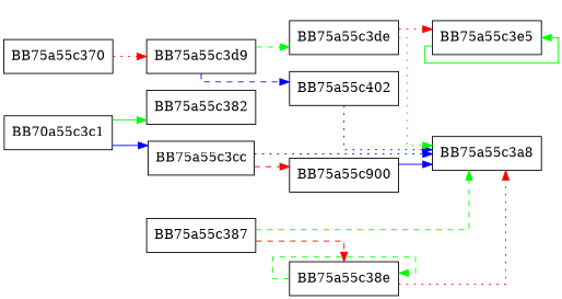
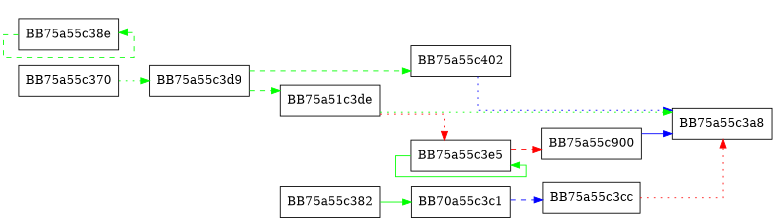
  digraph {
    rankdir=LR
    splines=ortho
    node [shape=box]
    edge [color=green style=dotted]
    BB75a55c370
    BB75a55c3d9
    BB75a55c402
-   BB75a55c3de
+   BB75a55c3de [label=BB75a51c3de]
    n5 [label=BB70a55c3c1]
    BB75a55c382
    BB75a55c3a8
    BB75a55c3e5
    BB75a55c3cc
-   BB75a55c387
    BB75a55c38e
    n12 [label=BB75a55c900]
-   BB75a55c370 -> BB75a55c3d9 [color=red]
-   BB75a55c3d9 -> BB75a55c402 [color=blue style=dashed]
+   BB75a55c370 -> BB75a55c3d9
+   BB75a55c3d9 -> BB75a55c402 [style=dashed]
    BB75a55c3d9 -> BB75a55c3de [style=dashed]
    BB75a55c402 -> BB75a55c3a8 [color=blue]
    BB75a55c3de -> BB75a55c3a8
    BB75a55c3de -> BB75a55c3e5 [color=red]
-   n5 -> BB75a55c3cc [color=blue style=solid]
-   n5 -> BB75a55c382 [style=solid]
+   n5 -> BB75a55c3cc [color=blue style=dashed]
+   BB75a55c382 -> n5 [style=solid]
    BB75a55c3e5 -> BB75a55c3e5 [style=solid]
-   BB75a55c3cc -> n12 [color=red style=dashed]
-   BB75a55c3cc -> BB75a55c3a8 [color=blue]
-   BB75a55c387 -> BB75a55c3a8 [style=dashed]
-   BB75a55c387 -> BB75a55c38e [color=red style=dashed]
-   BB75a55c38e -> BB75a55c3a8 [color=red]
+   BB75a55c3e5 -> n12 [color=red style=dashed]
+   BB75a55c3cc -> BB75a55c3a8 [color=red]
    BB75a55c38e -> BB75a55c38e [style=dashed]
    n12 -> BB75a55c3a8 [color=blue style=solid]
  }
